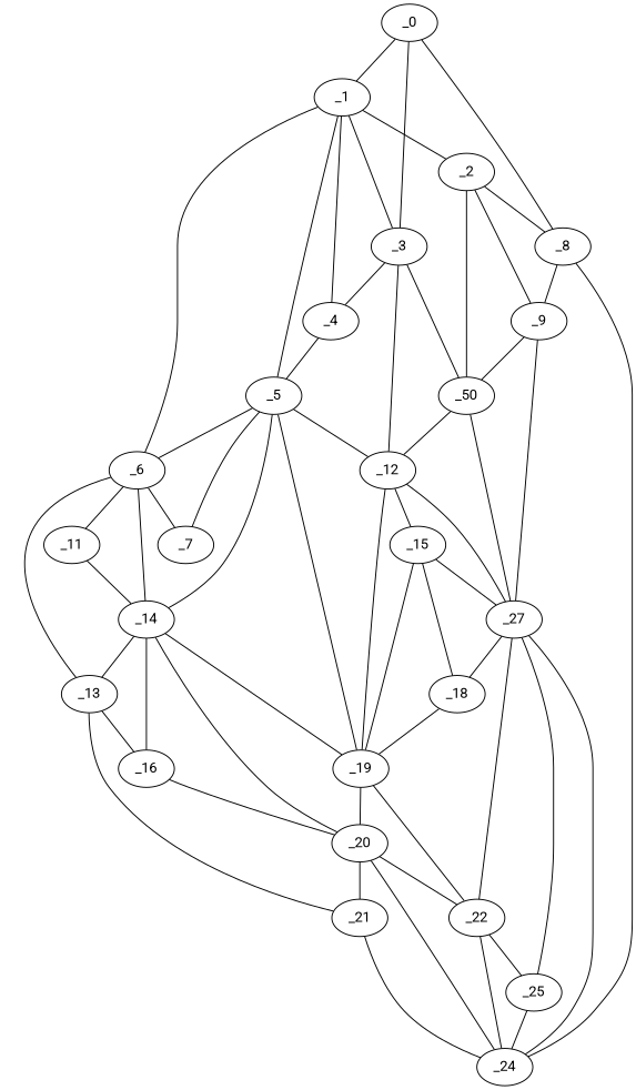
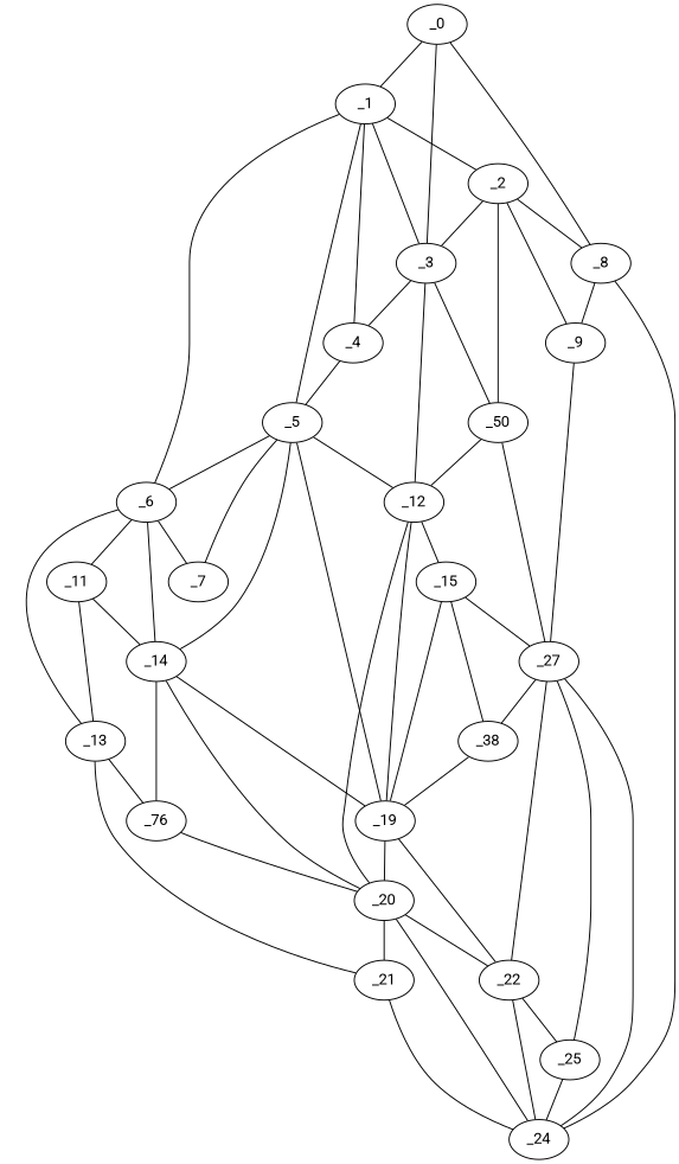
  graph {
    fontname=Roboto
    node [fontname=Roboto x=51 y=37]
    edge [fontname=Roboto valence=2]
    _0 [x=28 y=12]
    _1 [x=33 y=50]
    _8 [x=57 y=5]
    _3 [x=41]
    _2 [x=36 y=24]
    _4 [x=46 y=54]
    _5 [y=78]
    _6 [y=94]
    _9 [x=65 y=13]
    n10 [label=_50 x=68 y=27]
    _24 [x=104 y=10]
    _12 [x=74 y=40]
    _7 [x=53 y=84]
    _14 [x=82 y=98]
    _19 [x=91 y=43]
    _11 [x=71 y=108]
    _13 [x=79 y=118]
    n18 [label=_27 x=86 y=25]
    _15 [x=83 y=39]
-   _16 [x=83 y=103]
+   _16 [x=83 y=103 label=_76]
    _20 [x=94 y=110]
    _22 [x=96 y=34]
    _21 [x=94 y=119]
-   _18 [x=88]
+   _18 [x=88 label=_38]
    n25 [label=_25 x=100 y=20]
    _0 -- _1 [valence=1]
    _0 -- _8 [valence=1]
    _0 -- _3 [valence=1]
    _1 -- _3 [valence=1]
    _1 -- _2
    _1 -- _4
    _1 -- _5 [valence=1]
    _1 -- _6 [valence=1]
    _8 -- _9 [valence=1]
    _8 -- _24 [valence=1]
    _3 -- _4
    _3 -- n10
    _3 -- _12
    _2 -- _8
+   _2 -- _3
    _2 -- _9 [valence=1]
    _2 -- n10
    _4 -- _5
    _5 -- _6
    _5 -- _12
    _5 -- _7
    _5 -- _14
    _5 -- _19
    _6 -- _7 [valence=1]
    _6 -- _14
    _6 -- _11
    _6 -- _13 [valence=1]
-   _9 -- n10
    _9 -- n18
    n10 -- _12
    n10 -- n18 [valence=1]
    _12 -- _19 [valence=1]
-   _12 -- n18
+   _12 -- _20
    _12 -- _15
    _14 -- _19 [valence=1]
    _14 -- _16
    _14 -- _20
    _19 -- _20
    _19 -- _22
    _11 -- _14
-   _14 -- _13
+   _11 -- _13
    _13 -- _16 [valence=1]
    _13 -- _21 [valence=1]
    n18 -- _24 [valence=1]
    n18 -- _22
    n18 -- _18 [valence=1]
    n18 -- n25 [valence=1]
    _15 -- _19
    _15 -- n18
    _15 -- _18
    _16 -- _20 [valence=1]
    _20 -- _24 [valence=1]
    _20 -- _22 [valence=1]
    _20 -- _21
    _22 -- _24 [valence=1]
    _22 -- n25
    _21 -- _24 [valence=1]
    _18 -- _19 [valence=1]
    n25 -- _24
  }
